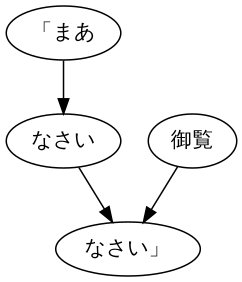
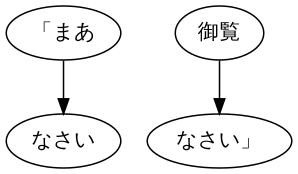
  digraph {
    fontname="Open Sans"
    node [fontname="Open Sans"]
    edge [fontname="Open Sans"]
    n1 [label="「まあ"]
    n2 [label="なさい"]
    n3 [label="なさい」"]
    n4 [label="御覧"]
    n1 -> n2
-   n2 -> n3
    n4 -> n3
  }
